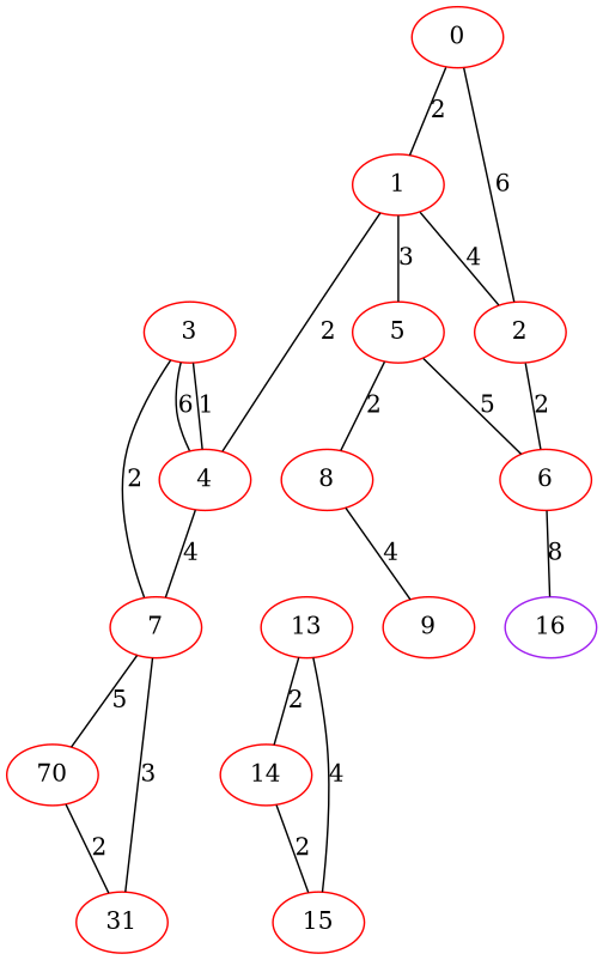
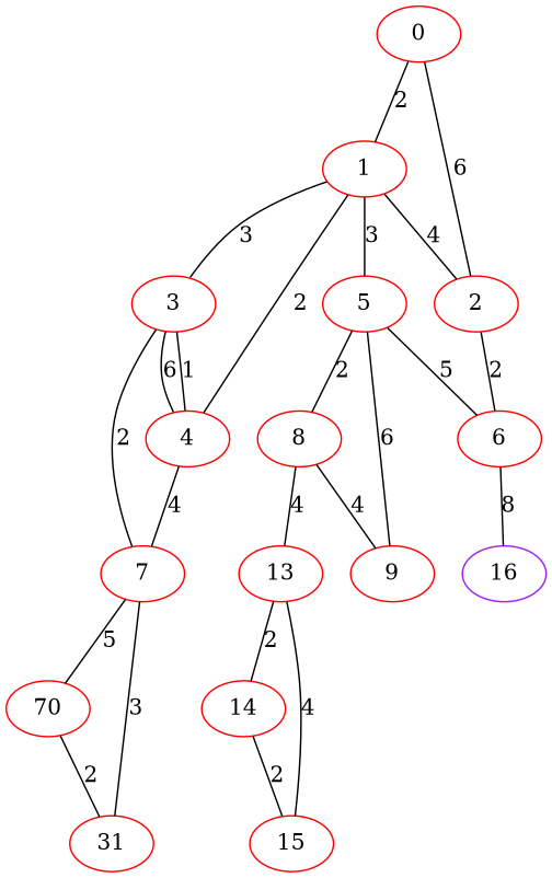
  graph {
    node [color=red weight=1]
    0
    1
    2
    3
    4
    5
    6
    7
    8
    9
    16 [color=purple weight=4]
    n12 [label=70]
    n13 [label=31]
    13
    14
    15
    0 -- 1 [label=2]
    0 -- 2 [label=6]
    1 -- 2 [label=4]
+   1 -- 3 [label=3]
    1 -- 4 [label=2]
    1 -- 5 [label=3]
    2 -- 6 [label=2]
    3 -- 4 [label=1]
    3 -- 4 [label=6]
    3 -- 7 [label=2]
    4 -- 7 [label=4]
    5 -- 6 [label=5]
    5 -- 8 [label=2]
+   5 -- 9 [label=6]
    6 -- 16 [label=8]
    7 -- n12 [label=5]
    7 -- n13 [label=3]
    8 -- 9 [label=4]
+   8 -- 13 [label=4]
    n12 -- n13 [label=2]
    13 -- 14 [label=2]
    13 -- 15 [label=4]
    14 -- 15 [label=2]
  }
